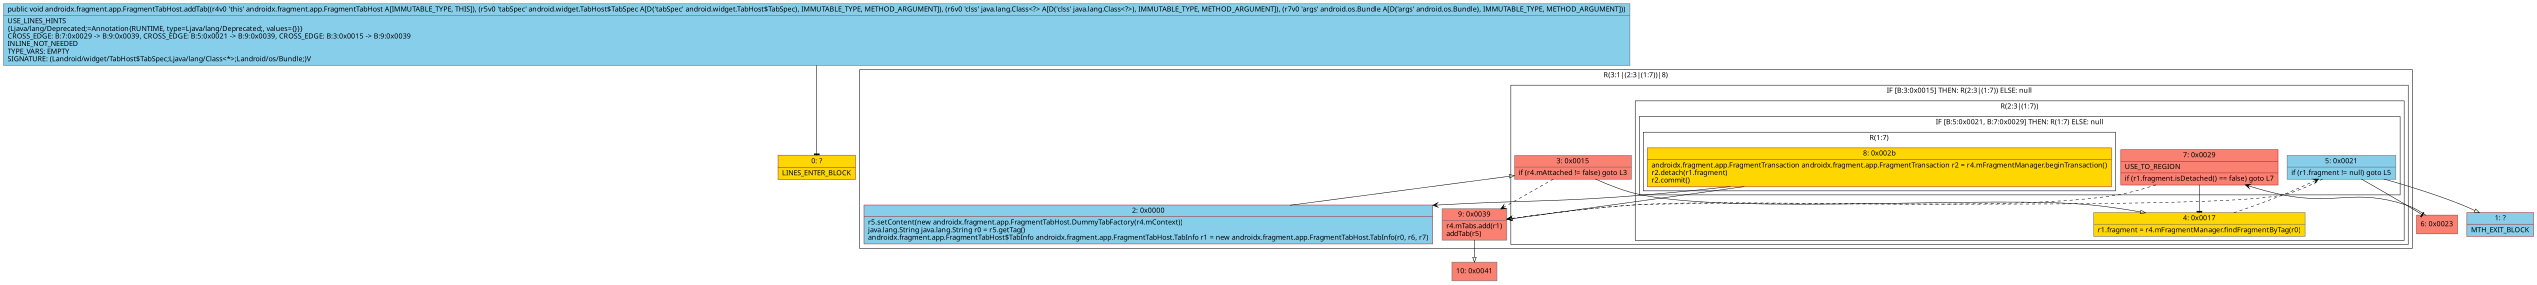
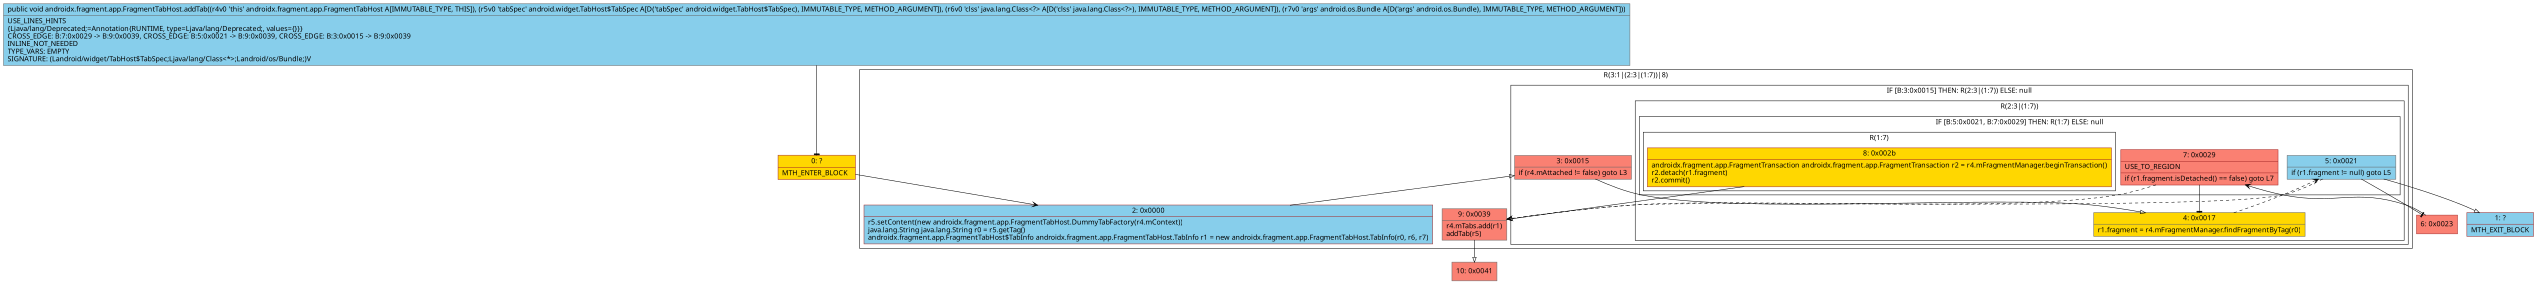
  digraph {
    fontname="Noto Sans"
    node [color=brown fillcolor=salmon fontname="Noto Sans" shape=record style=filled]
    edge [arrowhead=onormal fontname="Noto Sans"]
    n1 [fillcolor=gold label="{8\:\ 0x002b|androidx.fragment.app.FragmentTransaction androidx.fragment.app.FragmentTransaction r2 = r4.mFragmentManager.beginTransaction()\lr2.detach(r1.fragment)\lr2.commit()\l}"]
    n2 [color=gray40 fillcolor=skyblue label="{5\:\ 0x0021|if (r1.fragment != null) goto L5\l}"]
    n3 [label="{7\:\ 0x0029|USE_TO_REGION\l|if (r1.fragment.isDetached() == false) goto L7\l}"]
    n4 [color=gray40 fillcolor=gold label="{4\:\ 0x0017|r1.fragment = r4.mFragmentManager.findFragmentByTag(r0)\l}"]
    n5 [color=gray40 label="{3\:\ 0x0015|if (r4.mAttached != false) goto L3\l}"]
    n6 [fillcolor=skyblue label="{2\:\ 0x0000|r5.setContent(new androidx.fragment.app.FragmentTabHost.DummyTabFactory(r4.mContext))\ljava.lang.String java.lang.String r0 = r5.getTag()\landroidx.fragment.app.FragmentTabHost$TabInfo androidx.fragment.app.FragmentTabHost.TabInfo r1 = new androidx.fragment.app.FragmentTabHost.TabInfo(r0, r6, r7)\l}"]
    n7 [color=gray40 label="{9\:\ 0x0039|r4.mTabs.add(r1)\laddTab(r5)\l}"]
    n8 [label="{6\:\ 0x0023}"]
    n9 [fillcolor=skyblue label="{1\:\ ?|MTH_EXIT_BLOCK\l}"]
    n10 [color=gray40 label="{10\:\ 0x0041}"]
-   n11 [fillcolor=gold label="{0\:\ ?|LINES_ENTER_BLOCK\l}"]
+   n11 [fillcolor=gold label="{0\:\ ?|MTH_ENTER_BLOCK\l}"]
    n12 [color=gray40 fillcolor=skyblue label="{public void androidx.fragment.app.FragmentTabHost.addTab((r4v0 'this' androidx.fragment.app.FragmentTabHost A[IMMUTABLE_TYPE, THIS]), (r5v0 'tabSpec' android.widget.TabHost$TabSpec A[D('tabSpec' android.widget.TabHost$TabSpec), IMMUTABLE_TYPE, METHOD_ARGUMENT]), (r6v0 'clss' java.lang.Class\<?\> A[D('clss' java.lang.Class\<?\>), IMMUTABLE_TYPE, METHOD_ARGUMENT]), (r7v0 'args' android.os.Bundle A[D('args' android.os.Bundle), IMMUTABLE_TYPE, METHOD_ARGUMENT]))  | USE_LINES_HINTS\l\{Ljava\/lang\/Deprecated;=Annotation\{RUNTIME, type=Ljava\/lang\/Deprecated;, values=\{\}\}\}\lCROSS_EDGE: B:7:0x0029 \-\> B:9:0x0039, CROSS_EDGE: B:5:0x0021 \-\> B:9:0x0039, CROSS_EDGE: B:3:0x0015 \-\> B:9:0x0039\lINLINE_NOT_NEEDED\lTYPE_VARS: EMPTY\lSIGNATURE: (Landroid\/widget\/TabHost$TabSpec;Ljava\/lang\/Class\<*\>;Landroid\/os\/Bundle;)V\l}"]
    subgraph cluster_1 {
      label="R(3:1|(2:3|(1:7))|8)"
      n6
      n7
      subgraph cluster_2 {
        label="IF [B:3:0x0015] THEN: R(2:3|(1:7)) ELSE: null"
        n5
        subgraph cluster_3 {
          label="R(2:3|(1:7))"
          n4
          subgraph cluster_4 {
            label="IF [B:5:0x0021, B:7:0x0029] THEN: R(1:7) ELSE: null"
            n2
            n3
            subgraph cluster_5 {
              label="R(1:7)"
              n1
            }
          }
        }
      }
    }
    n1 -> n7
    n2 -> n7 [arrowhead=vee style=dashed]
    n2 -> n8 [arrowhead=tee]
    n2 -> n9
    n3 -> n4 [arrowhead=tee]
    n3 -> n7 [style=dashed]
    n4 -> n2 [arrowhead=vee style=dashed]
    n5 -> n4
-   n5 -> n7 [arrowhead=vee style=dashed]
    n6 -> n5
    n7 -> n10
    n8 -> n3 [arrowhead=vee]
-   n1 -> n6 [arrowhead=vee]
+   n11 -> n6 [arrowhead=vee]
    n12 -> n11 [arrowhead=tee]
  }
